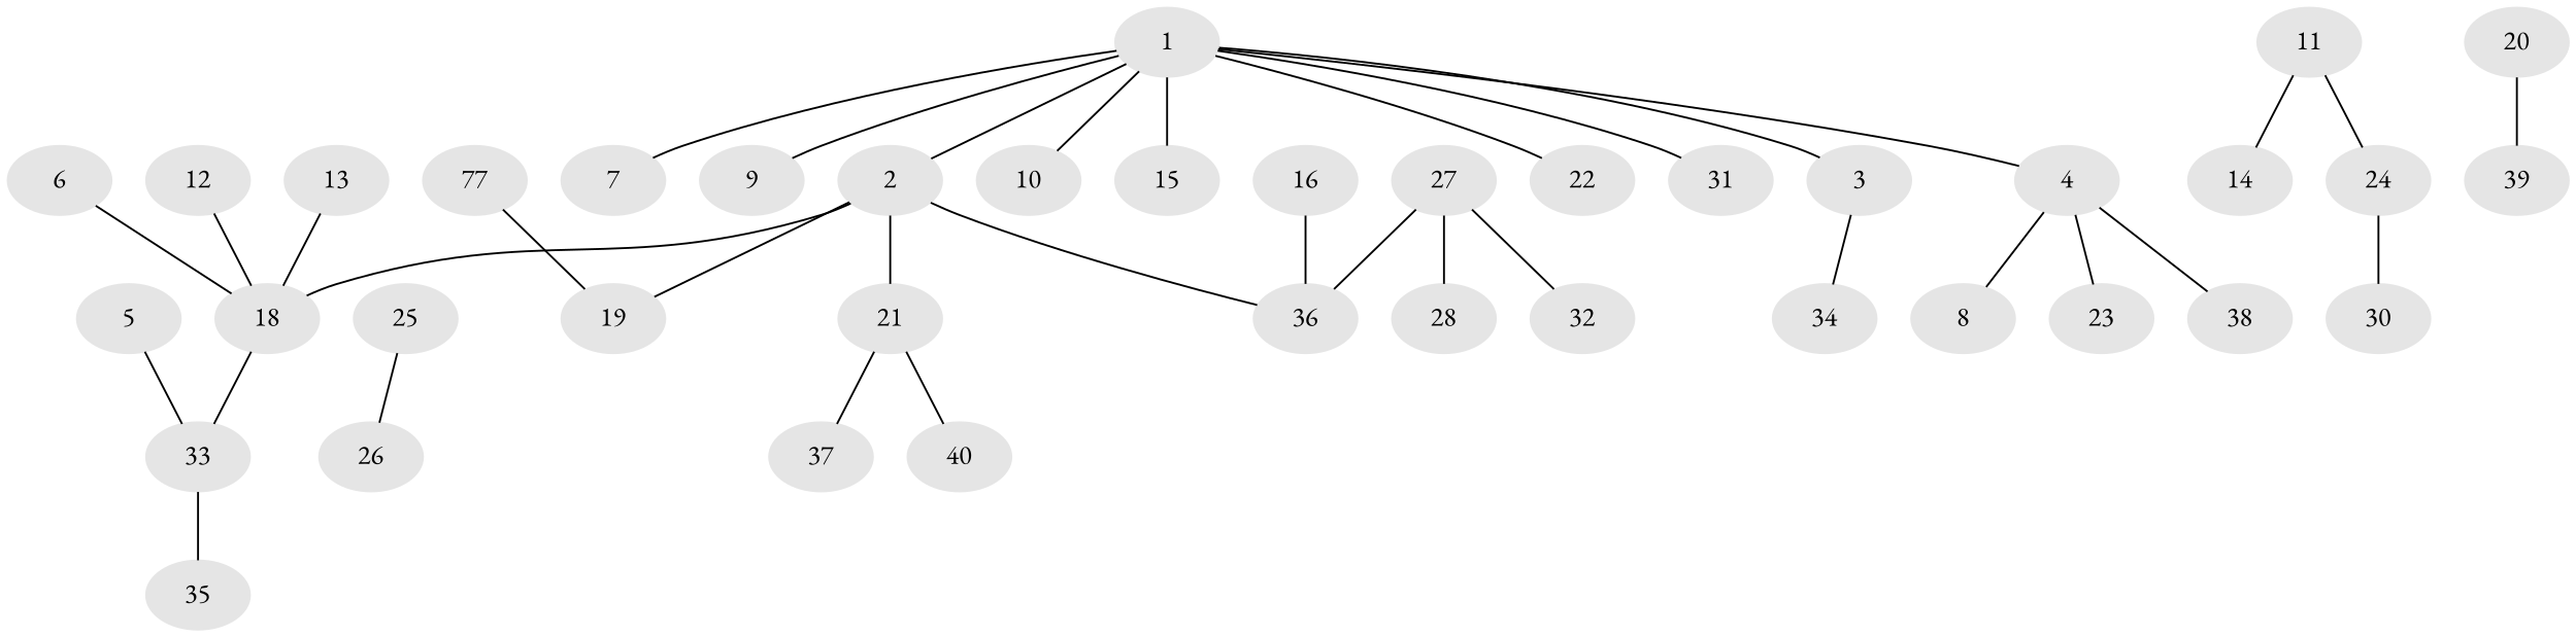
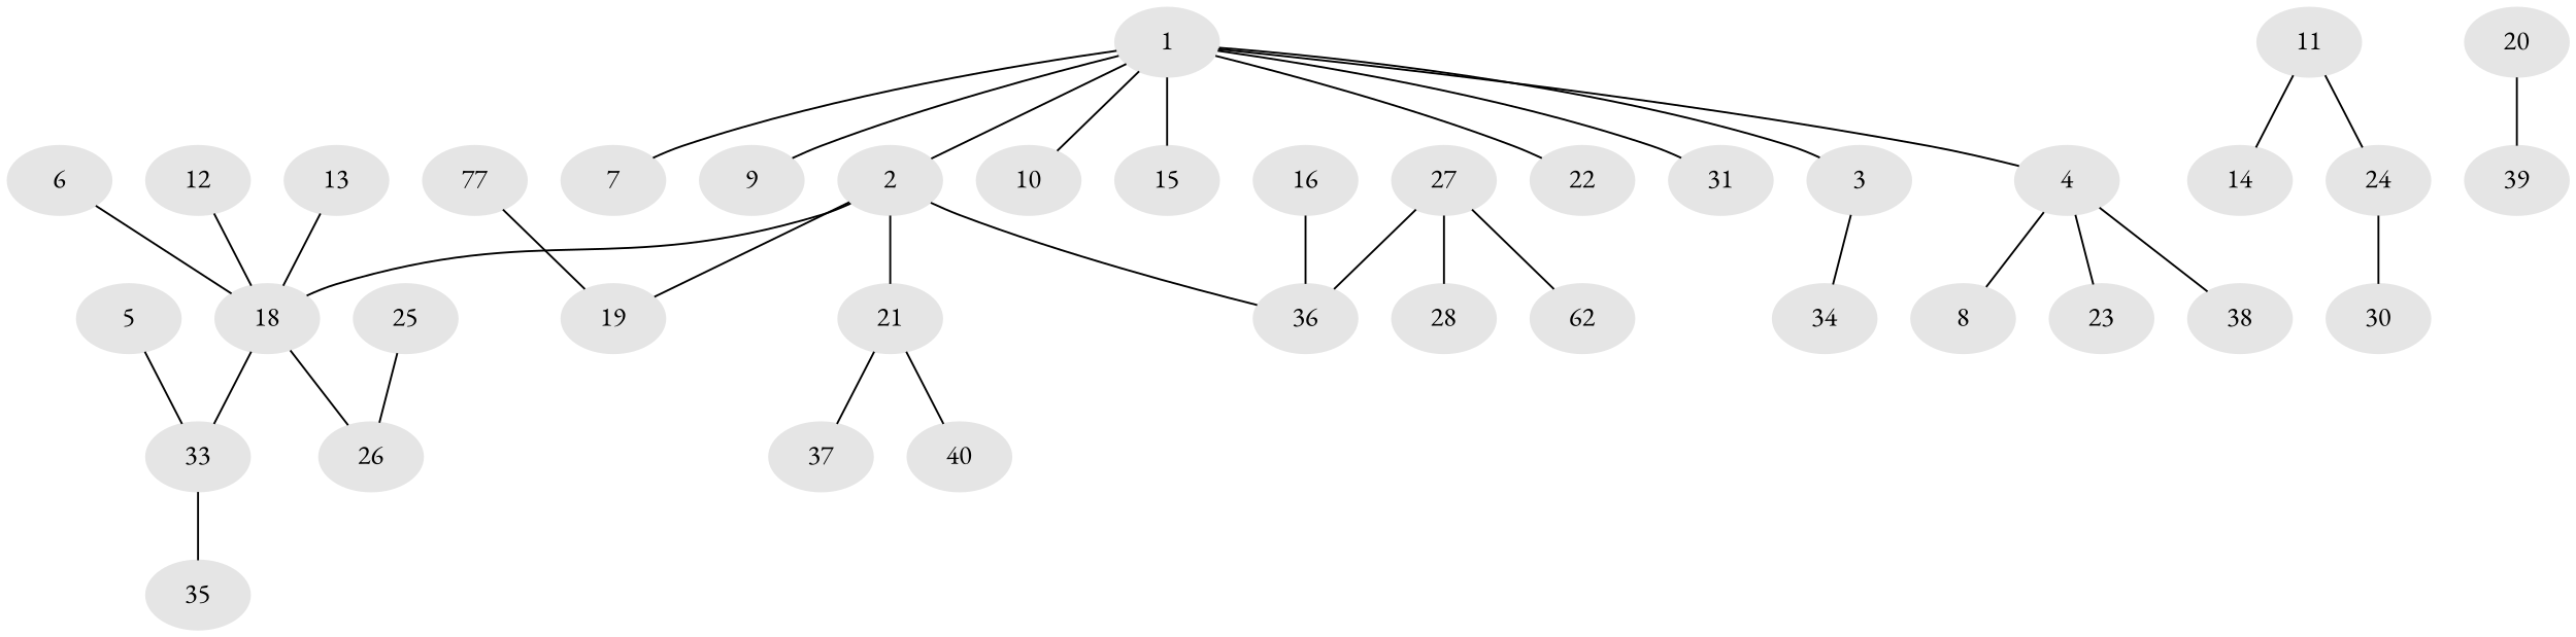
  graph {
    fontname="EB Garamond"
    node [color=gray90 fontname="EB Garamond" style=filled]
    edge [fontname="EB Garamond" weight=1.0]
    1
    2
    3
    4
    7
    9
    10
    15
    22
    31
    18
    19
    21
    36
    34
    8
    23
    38
    11
    14
    24
    33
    26
    37
    40
    5
    35
    6
    20
    39
    30
    12
    13
    16
    n35 [label=77]
    25
    27
    28
-   32
+   32 [label=62]
    1 -- 2
    1 -- 3
    1 -- 4
    1 -- 7
    1 -- 9
    1 -- 10
    1 -- 15
    1 -- 22
    1 -- 31
    2 -- 18
    2 -- 19
    2 -- 21
    2 -- 36
    3 -- 34
    4 -- 8
    4 -- 23
    4 -- 38
    18 -- 33
+   18 -- 26
    21 -- 37
    21 -- 40
    11 -- 14
    11 -- 24
    24 -- 30
    33 -- 35
    5 -- 33
    6 -- 18
    20 -- 39
    12 -- 18
    13 -- 18
    16 -- 36
    n35 -- 19
    25 -- 26
    27 -- 36
    27 -- 28
    27 -- 32
  }
